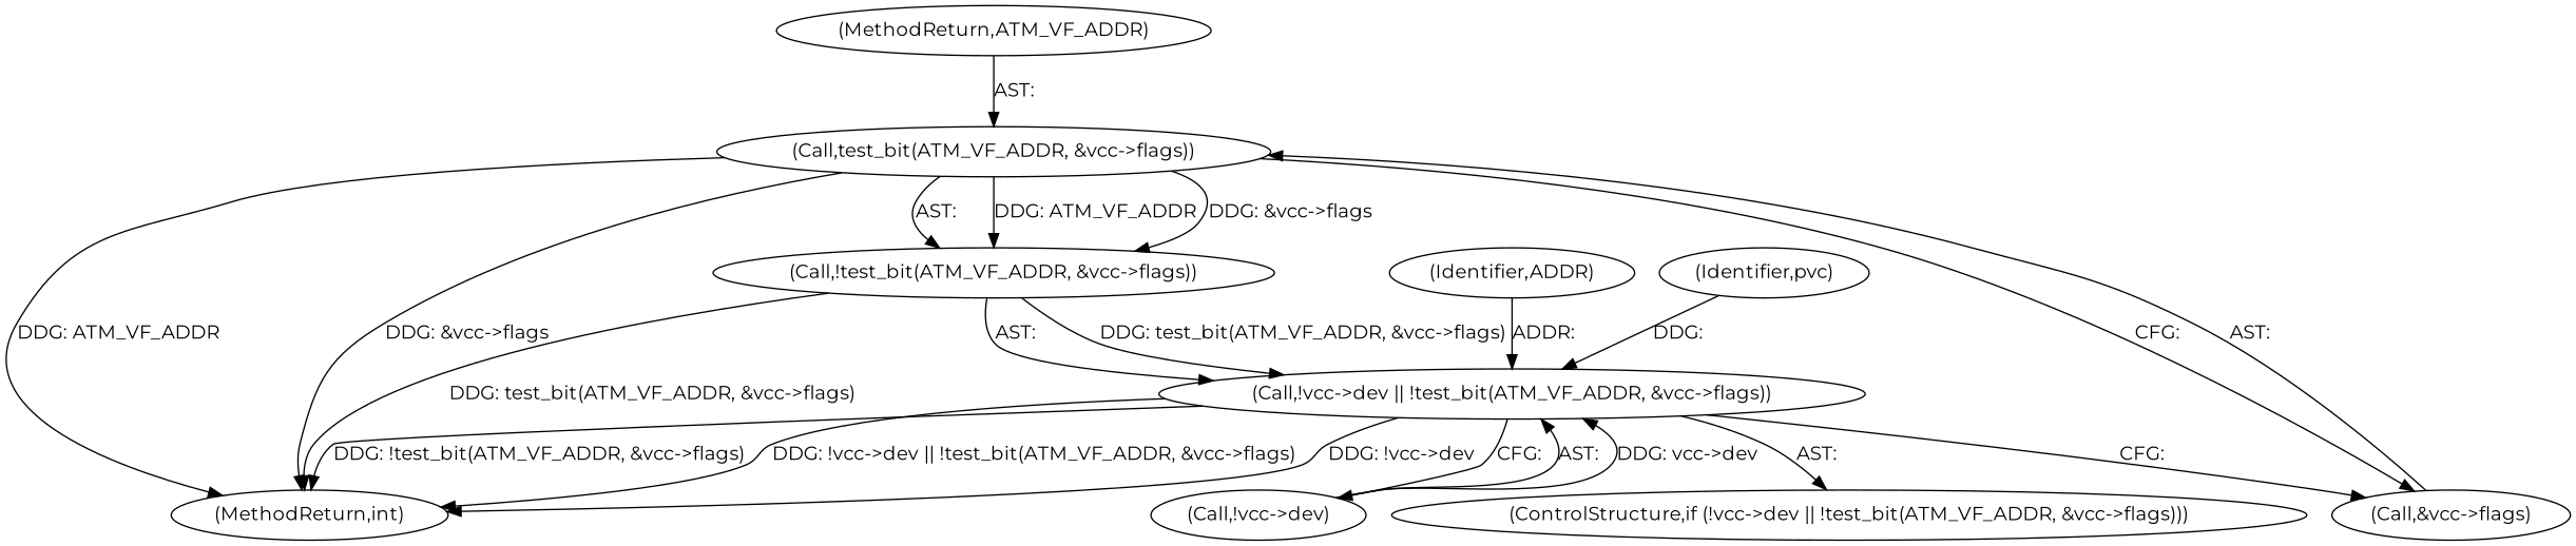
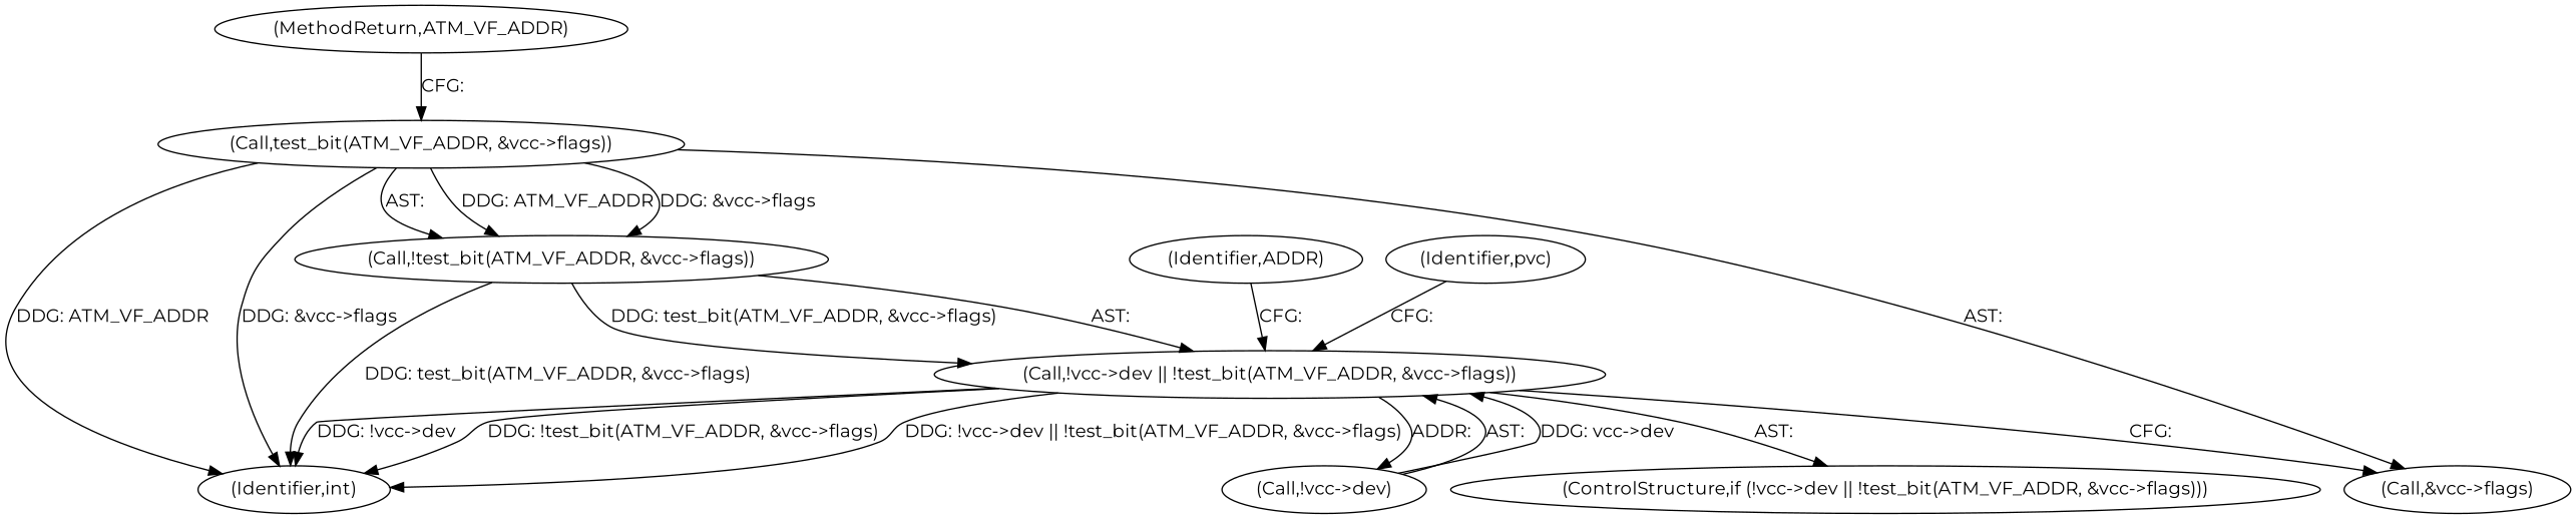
  digraph {
    fontname=Montserrat
    node [fontname=Montserrat]
    edge [fontname=Montserrat]
    n1 [label="(Call,test_bit(ATM_VF_ADDR, &vcc->flags))"]
    n2 [label="(Call,!test_bit(ATM_VF_ADDR, &vcc->flags))"]
-   n3 [label="(MethodReturn,int)"]
+   n3 [label="(Identifier,int)"]
    n4 [label="(Call,&vcc->flags)"]
    n5 [label="(Call,!vcc->dev || !test_bit(ATM_VF_ADDR, &vcc->flags))"]
    n6 [label="(Call,!vcc->dev)"]
    n7 [label="(ControlStructure,if (!vcc->dev || !test_bit(ATM_VF_ADDR, &vcc->flags)))"]
    n8 [label="(MethodReturn,ATM_VF_ADDR)"]
    n9 [label="(Identifier,ADDR)"]
    n10 [label="(Identifier,pvc)"]
    n1 -> n2 [label="AST: "]
    n1 -> n2 [label="DDG: ATM_VF_ADDR"]
    n1 -> n2 [label="DDG: &vcc->flags"]
    n1 -> n3 [label="DDG: ATM_VF_ADDR"]
    n1 -> n3 [label="DDG: &vcc->flags"]
-   n1 -> n4 [label="CFG: "]
+   n1 -> n4 [label="AST: "]
    n2 -> n3 [label="DDG: test_bit(ATM_VF_ADDR, &vcc->flags)"]
    n2 -> n5 [label="AST: "]
    n2 -> n5 [label="DDG: test_bit(ATM_VF_ADDR, &vcc->flags)"]
-   n4 -> n1 [label="AST: "]
    n5 -> n3 [label="DDG: !vcc->dev"]
    n5 -> n3 [label="DDG: !test_bit(ATM_VF_ADDR, &vcc->flags)"]
    n5 -> n3 [label="DDG: !vcc->dev || !test_bit(ATM_VF_ADDR, &vcc->flags)"]
    n5 -> n4 [label="CFG: "]
-   n5 -> n6 [label="CFG: "]
+   n5 -> n6 [label="ADDR: "]
    n5 -> n7 [label="AST: "]
    n6 -> n5 [label="AST: "]
    n6 -> n5 [label="DDG: vcc->dev"]
-   n8 -> n1 [label="AST: "]
-   n9 -> n5 [label="ADDR: "]
-   n10 -> n5 [label="DDG: "]
+   n8 -> n1 [label="CFG: "]
+   n9 -> n5 [label="CFG: "]
+   n10 -> n5 [label="CFG: "]
  }
